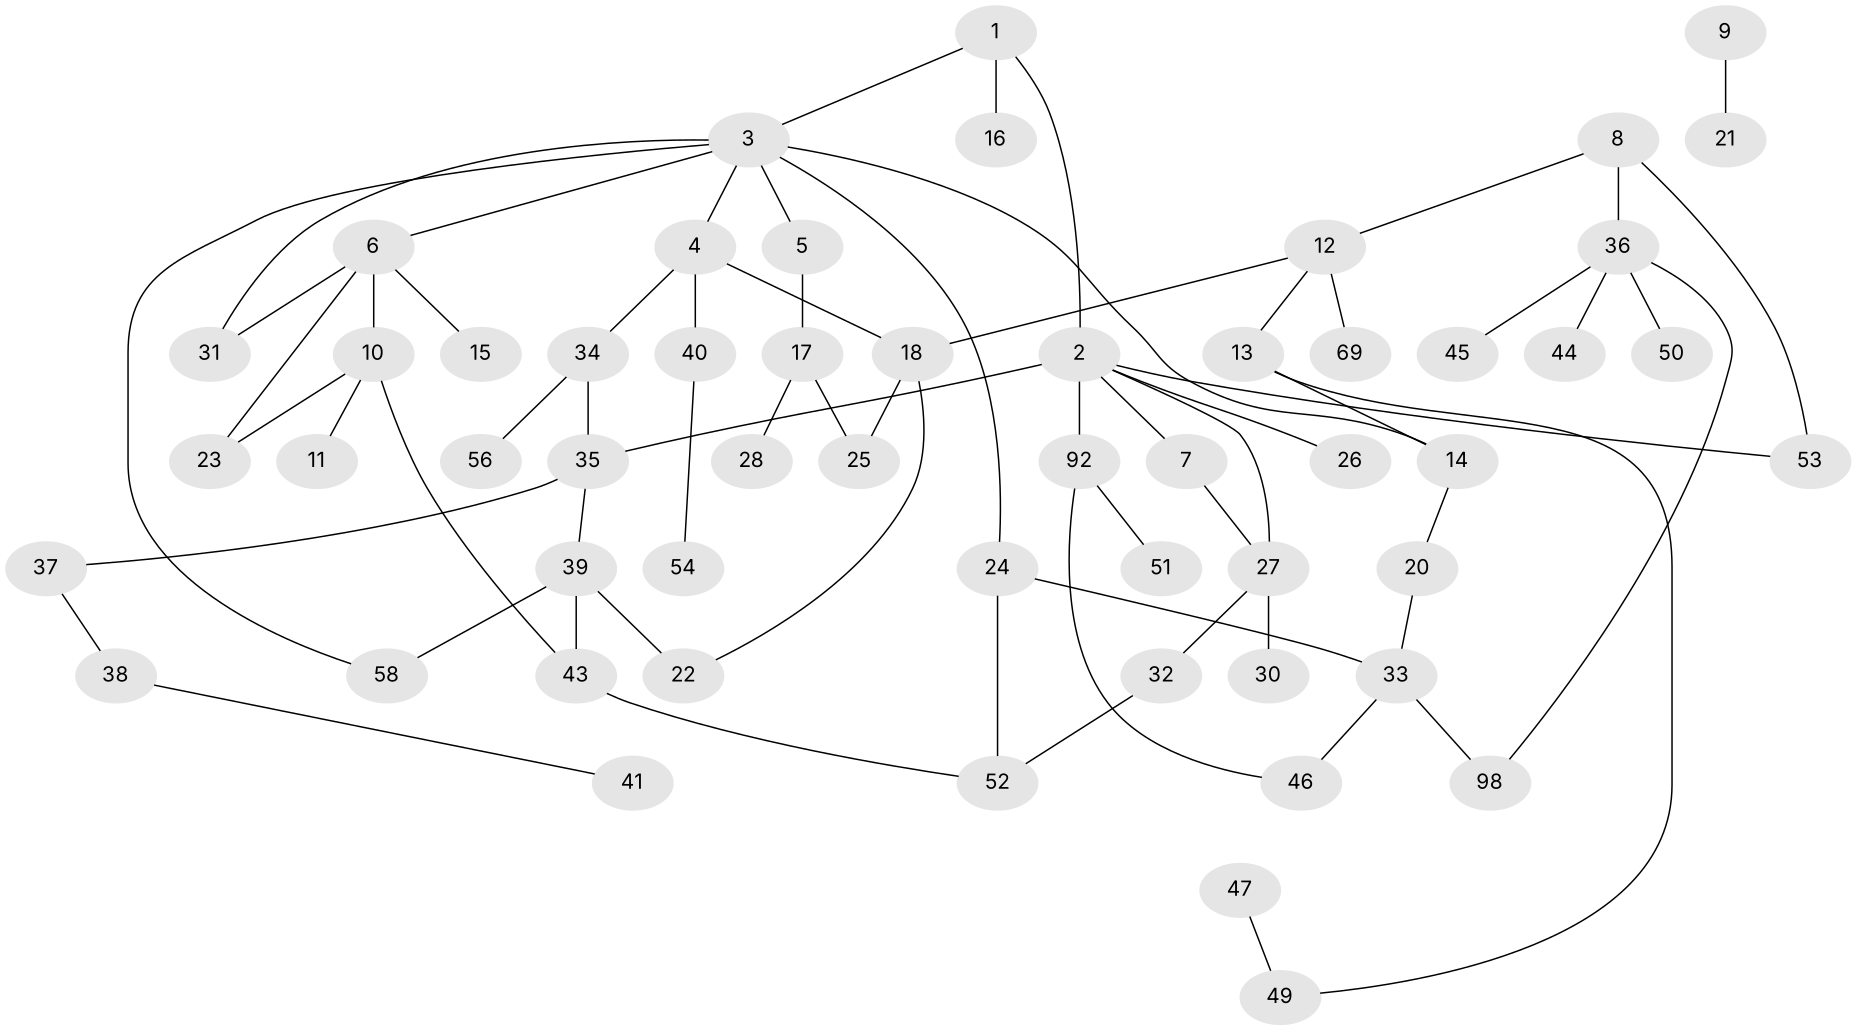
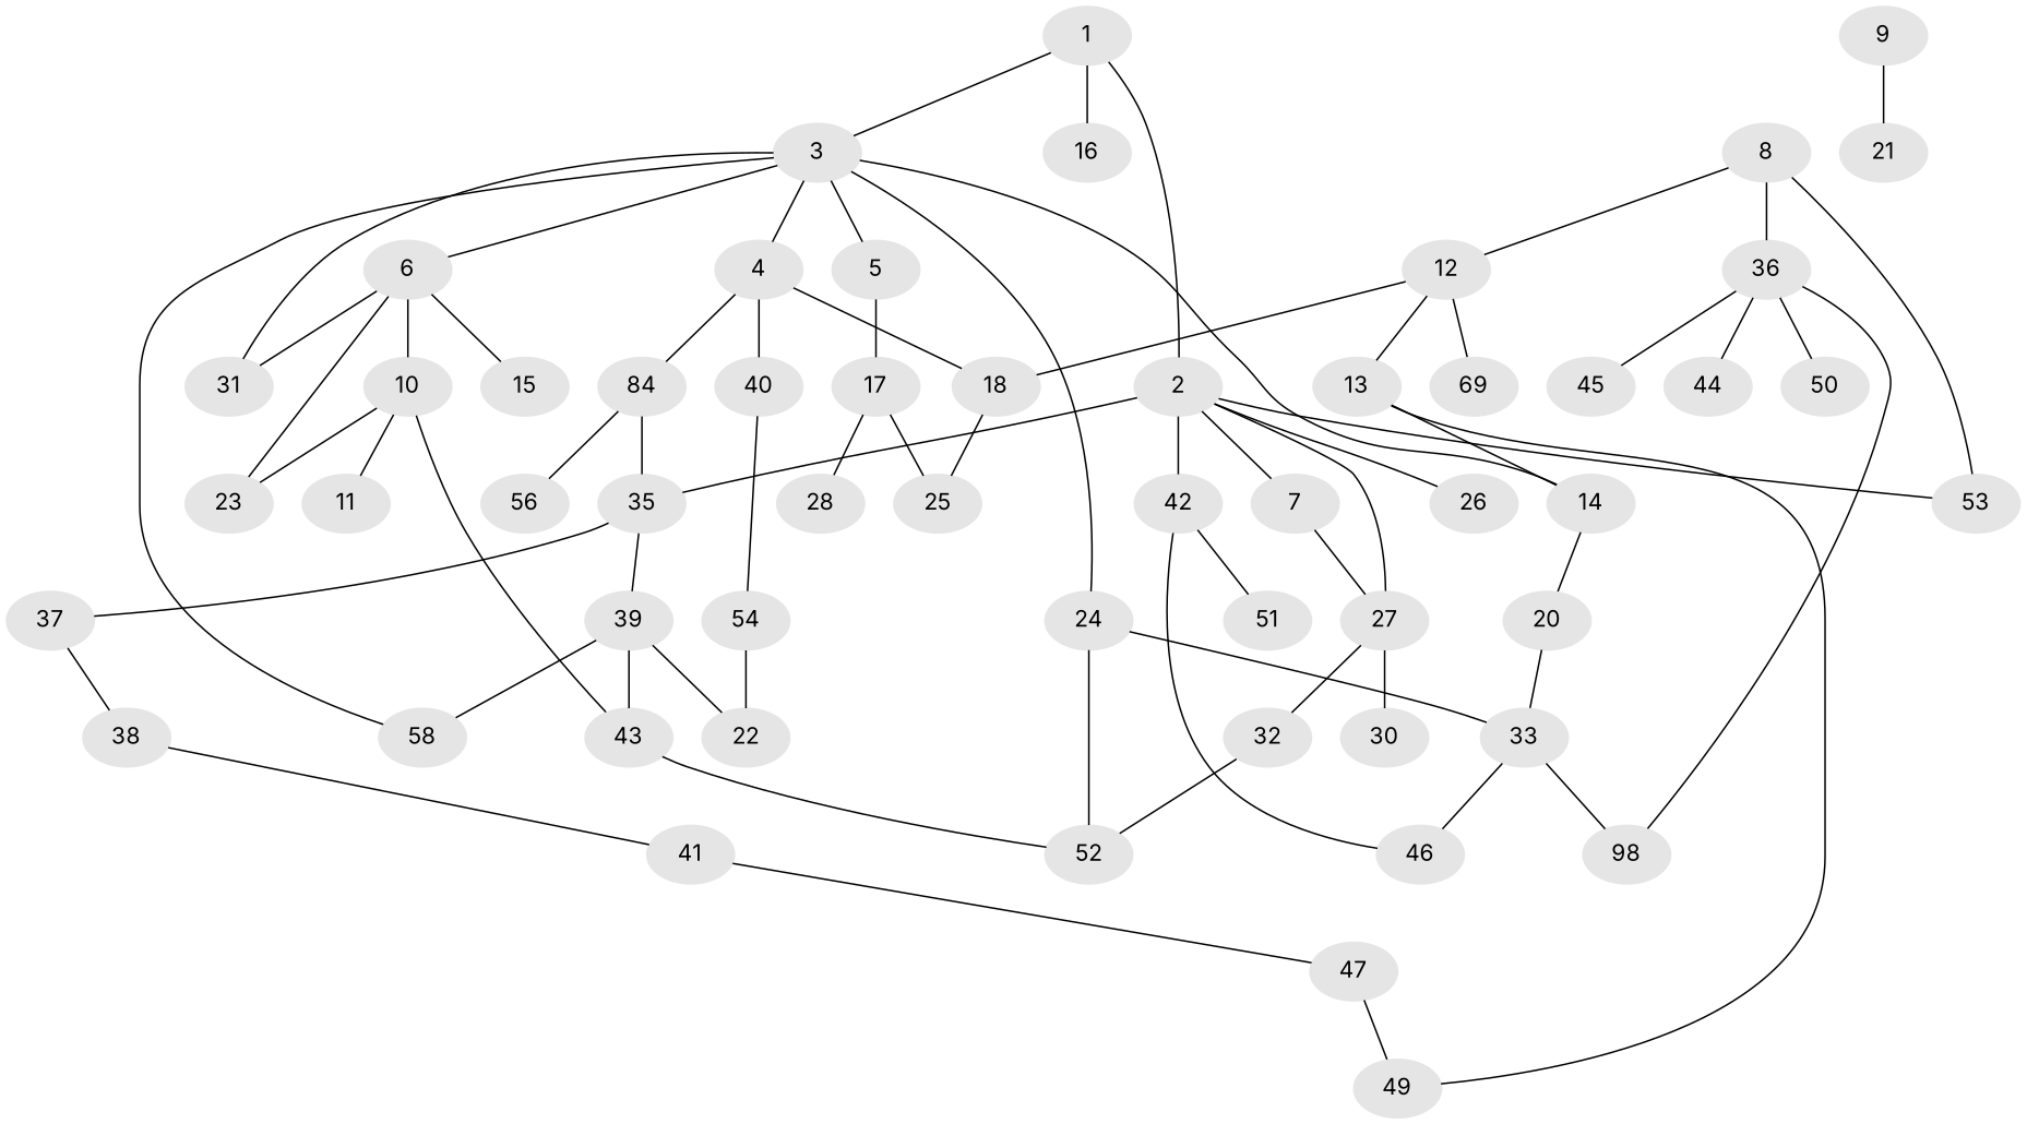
  graph {
    fontname=Inter
    node [color=gray90 fontname=Inter style=filled]
    edge [fontname=Inter]
    1
    2
    3
    16
    7
    26
    27
    35
-   42 [label=92]
+   42
    53
    4
    5
    6
    14
    24
    n16 [label=58]
    31
    8
    12
    36
    32
    30
    37
    39
    46
    51
    18
-   34
+   34 [label=84]
    40
    17
    10
    15
    23
    9
    21
    20
    33
    52
    25
    22
    56
    54
    28
    11
    43
    13
    n47 [label=69]
    45
    n49 [label=98]
    44
    50
    49
    38
    41
    47
    1 -- 2
    1 -- 3
    1 -- 16
    2 -- 7
    2 -- 26
    2 -- 27
    2 -- 35
    2 -- 42
    2 -- 53
    3 -- 4
    3 -- 5
    3 -- 6
    3 -- 14
    3 -- 24
    3 -- n16
    3 -- 31
    7 -- 27
    27 -- 32
    27 -- 30
    35 -- 37
    35 -- 39
    42 -- 46
    42 -- 51
    4 -- 18
    4 -- 34
    4 -- 40
    5 -- 17
    6 -- 31
    6 -- 10
    6 -- 15
    6 -- 23
    14 -- 20
    24 -- 33
    24 -- 52
    8 -- 53
    8 -- 12
    8 -- 36
    12 -- 18
    12 -- 13
    12 -- n47
    36 -- 45
    36 -- n49
    36 -- 44
    36 -- 50
    32 -- 52
    37 -- 38
    39 -- n16
    39 -- 22
    39 -- 43
    18 -- 25
-   18 -- 22
+   54 -- 22
    34 -- 35
    34 -- 56
    40 -- 54
    17 -- 25
    17 -- 28
    10 -- 23
    10 -- 11
    10 -- 43
    9 -- 21
    20 -- 33
    33 -- 46
    33 -- n49
    43 -- 52
    13 -- 14
    13 -- 49
    38 -- 41
+   41 -- 47
    47 -- 49
  }
